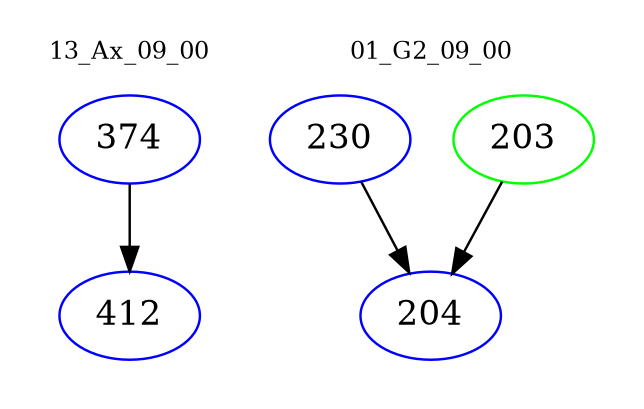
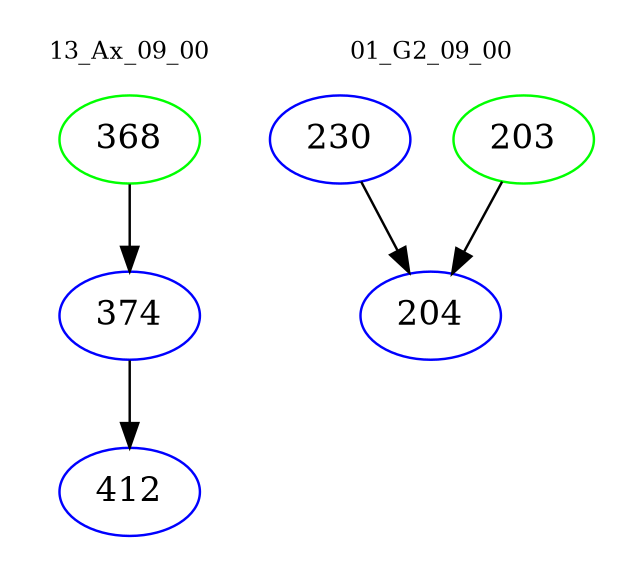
  digraph {
    node [color=blue]
    edge [color=black]
+   n1 [color=green label=368]
    n2 [label=374]
    n3 [label=412]
    n4 [color=green label=203]
    n5 [label=230]
    n6 [label=204]
    subgraph cluster_1 {
      color=white
      fontsize=10
      label="13_Ax_09_00"
+     n1
      n2
      n3
    }
    subgraph cluster_2 {
      color=white
      fontsize=10
      label="01_G2_09_00"
      n4
      n5
      n6
    }
+   n1 -> n2
    n2 -> n3
    n4 -> n6
    n5 -> n6
  }
